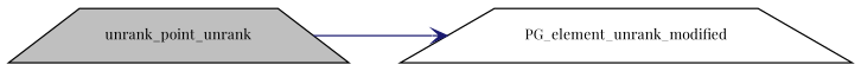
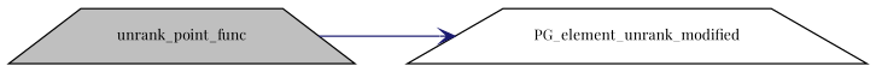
  digraph {
    rankdir=LR
    fontname="Playfair Display"
    node [color=black fontname="Playfair Display" fontsize=10 shape=trapezium style=filled]
-   n1 [fillcolor=grey75 fontcolor=black height=0.2 label=unrank_point_unrank width=0.4]
+   n1 [fillcolor=grey75 fontcolor=black height=0.2 label=unrank_point_func width=0.4]
    n2 [fillcolor=white height=0.2 label=PG_element_unrank_modified width=0.4]
    n1 -> n2 [color=midnightblue fontname="Playfair Display" fontsize=10 labelfontname=Helvetica labelfontsize=10 style=solid arrowhead=vee]
  }
